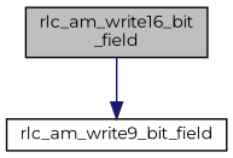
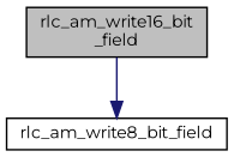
  digraph {
    rankdir=TB
    fontname=Montserrat
    node [color=black fontname=Montserrat fontsize=10 shape=record style=filled]
    n1 [fillcolor=grey75 fontcolor=black height=0.2 label="rlc_am_write16_bit\l_field" width=0.4]
-   n2 [fillcolor=white height=0.2 label=rlc_am_write9_bit_field width=0.4]
+   n2 [fillcolor=white height=0.2 label=rlc_am_write8_bit_field width=0.4]
    n1 -> n2 [color=midnightblue fontname=Montserrat fontsize=10 labelfontname=Helvetica labelfontsize=10 style=solid]
  }
